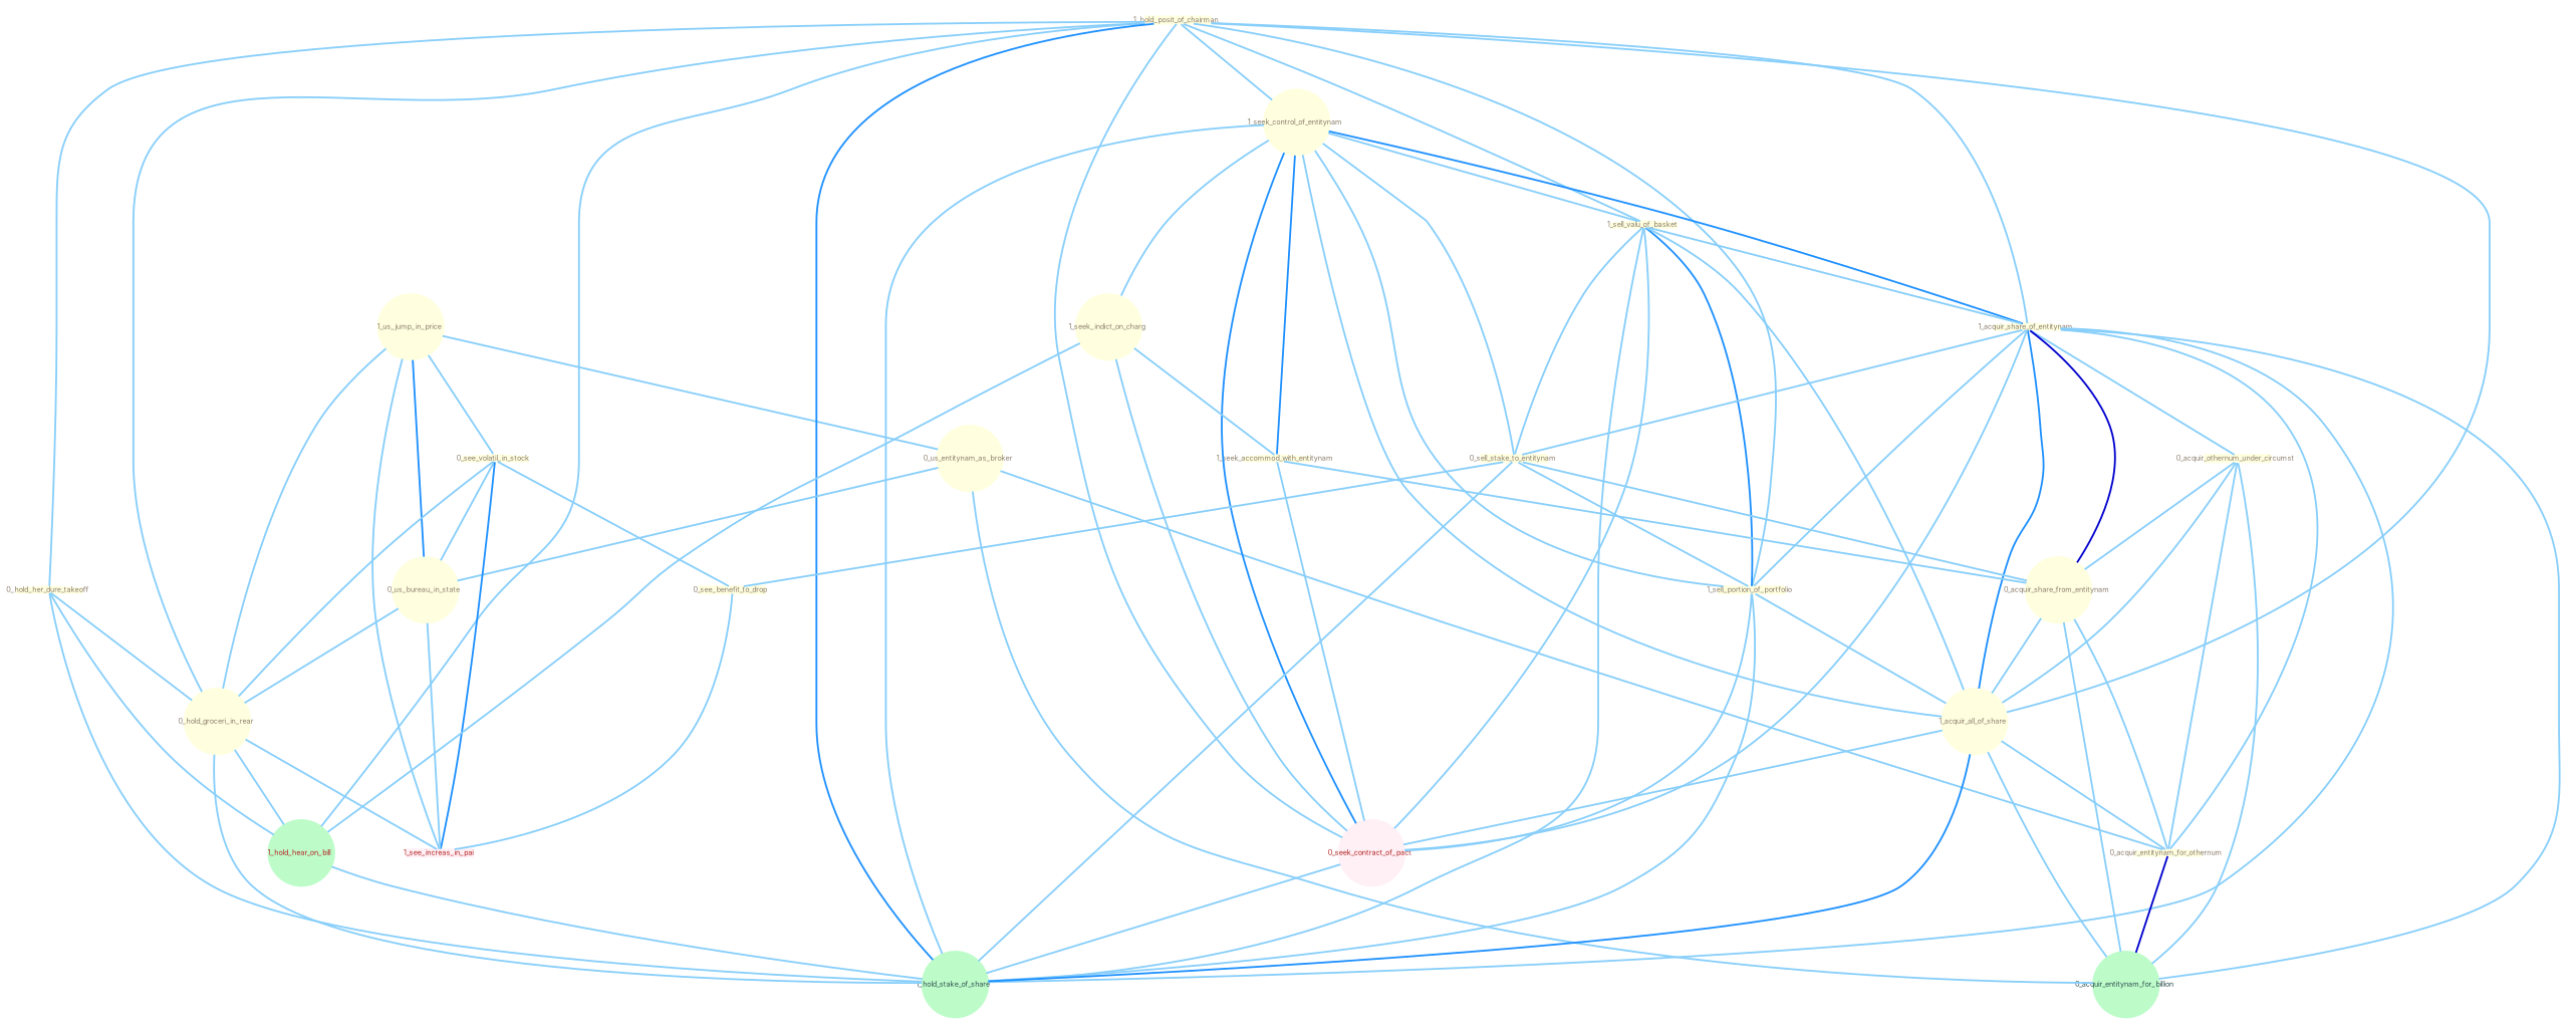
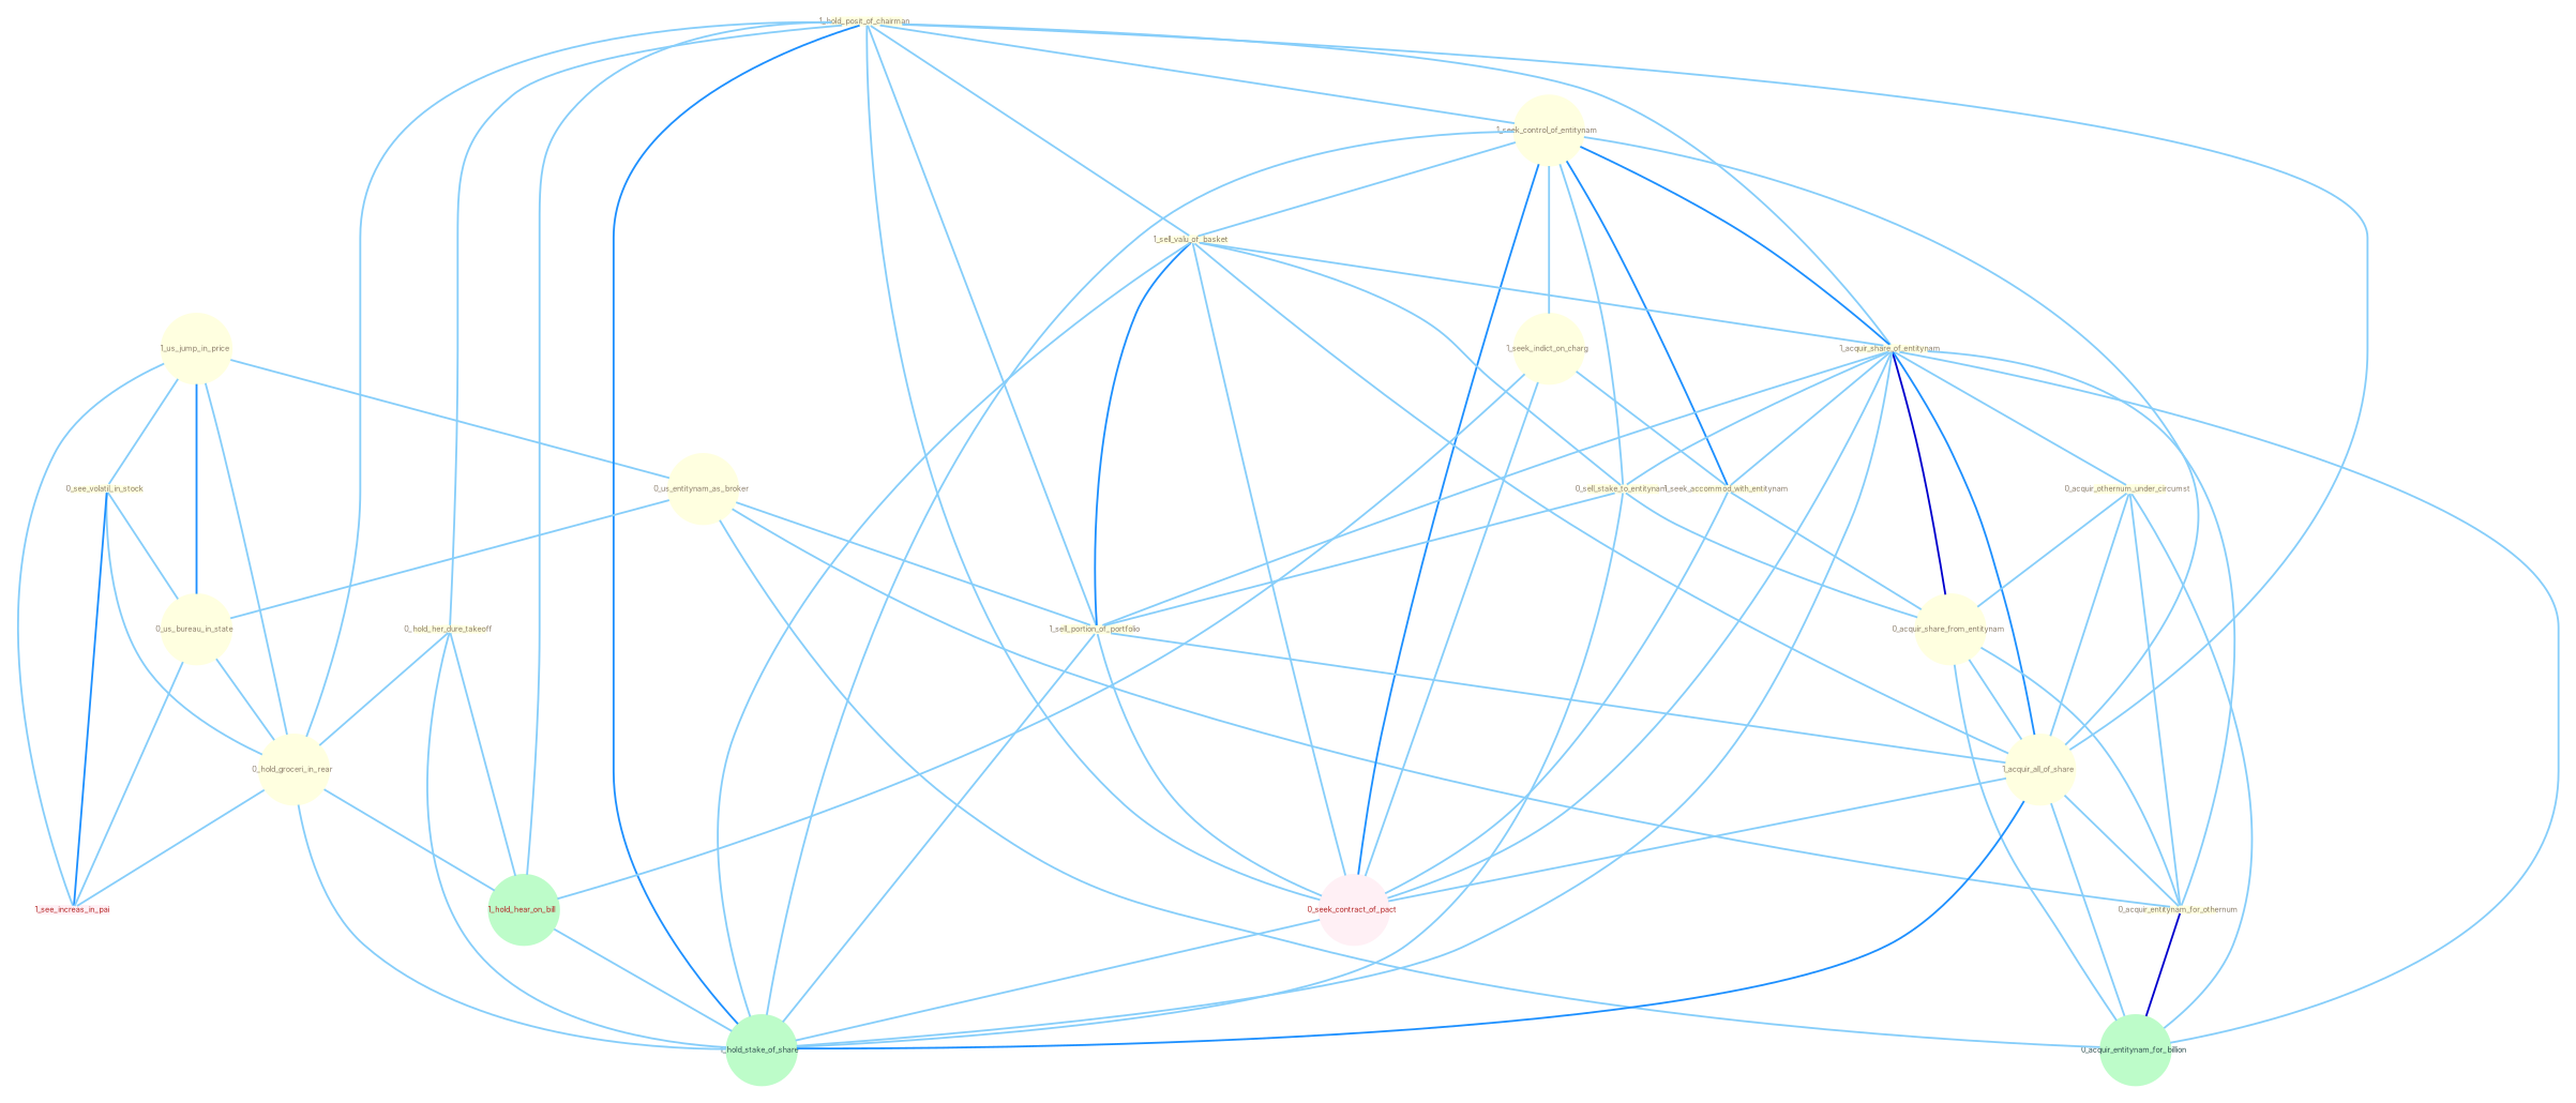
  graph {
    fontname=Inter
    node [color="#ffffe0" fixedsize=true fontcolor="#8b7d6b" fontname=Inter fontsize=4 shape=circle style=filled]
    edge [color="#87cefa" fontname=Inter w=1]
    "1_us_jump_in_price " [height=.06 width=.5]
    "1_hold_posit_of_chairman " [height=.06 shape=note width=.5]
    "0_us_entitynam_as_broker " [height=.06 width=.5]
    "0_see_volatil_in_stock " [height=.06 shape=house width=.5]
    "1_seek_control_of_entitynam " [height=.06 width=.5]
    "1_sell_valu_of_basket " [height=.06 shape=house width=.5]
    "0_hold_her_dure_takeoff " [height=.06 shape=house width=.5]
    "1_acquir_share_of_entitynam " [height=.06 shape=house width=.5]
    "0_sell_stake_to_entitynam " [height=.06 shape=note width=.5]
    "0_us_bureau_in_state " [height=.06 width=.5]
    "1_seek_indict_on_charg " [height=.06 width=.5]
    "1_seek_accommod_with_entitynam " [height=.06 shape=house width=.5]
    "0_acquir_othernum_under_circumst " [height=.06 shape=note width=.5]
    "0_acquir_share_from_entitynam " [height=.06 width=.5]
    "1_sell_portion_of_portfolio " [height=.06 shape=note width=.5]
    "0_hold_groceri_in_rear " [height=.06 width=.5]
    "1_acquir_all_of_share " [height=.06 width=.5]
-   "0_see_benefit_to_drop " [height=.06 shape=note width=.5]
    "0_acquir_entitynam_for_othernum " [height=.06 shape=house width=.5]
    "0_seek_contract_of_pact " [color="#fff0f5" fontcolor="#b22222" height=.06 width=.5]
    "1_see_increas_in_pai " [color="#fff0f5" fontcolor="#b22222" height=.06 shape=note width=.5]
    "1_hold_hear_on_bill " [color="#BDFCC9" fontcolor="#b22222" height=.06 width=.5]
    "1_hold_stake_of_share " [color="#BDFCC9" fontcolor="#2f4f4f" height=.06 width=.5]
    "0_acquir_entitynam_for_billion " [color="#BDFCC9" fontcolor="#2f4f4f" height=.06 width=.5]
    subgraph sub_1 {
      "1_us_jump_in_price "
      "1_hold_posit_of_chairman "
      "0_us_entitynam_as_broker "
      "0_see_volatil_in_stock "
      "1_seek_control_of_entitynam "
      "1_sell_valu_of_basket "
      "0_hold_her_dure_takeoff "
      "1_acquir_share_of_entitynam "
      "0_sell_stake_to_entitynam "
      "0_us_bureau_in_state "
      "1_seek_indict_on_charg "
      "1_seek_accommod_with_entitynam "
      "0_acquir_othernum_under_circumst "
      "0_acquir_share_from_entitynam "
      "1_sell_portion_of_portfolio "
      "0_hold_groceri_in_rear "
      "1_acquir_all_of_share "
-     "0_see_benefit_to_drop "
      "0_acquir_entitynam_for_othernum "
    }
    subgraph sub_2 {
      "0_seek_contract_of_pact "
      "1_see_increas_in_pai "
    }
    "1_us_jump_in_price " -- "0_us_entitynam_as_broker "
    "1_us_jump_in_price " -- "0_see_volatil_in_stock "
    "1_us_jump_in_price " -- "0_us_bureau_in_state " [color="#1e90ff" w=2]
    "1_us_jump_in_price " -- "0_hold_groceri_in_rear "
    "1_us_jump_in_price " -- "1_see_increas_in_pai "
    "1_hold_posit_of_chairman " -- "1_seek_control_of_entitynam "
    "1_hold_posit_of_chairman " -- "1_sell_valu_of_basket "
    "1_hold_posit_of_chairman " -- "0_hold_her_dure_takeoff "
    "1_hold_posit_of_chairman " -- "1_acquir_share_of_entitynam "
    "1_hold_posit_of_chairman " -- "1_sell_portion_of_portfolio "
    "1_hold_posit_of_chairman " -- "0_hold_groceri_in_rear "
    "1_hold_posit_of_chairman " -- "1_acquir_all_of_share "
    "1_hold_posit_of_chairman " -- "0_seek_contract_of_pact "
    "1_hold_posit_of_chairman " -- "1_hold_hear_on_bill "
    "1_hold_posit_of_chairman " -- "1_hold_stake_of_share " [color="#1e90ff" w=2]
    "0_us_entitynam_as_broker " -- "0_us_bureau_in_state "
    "0_us_entitynam_as_broker " -- "0_acquir_entitynam_for_othernum "
    "0_us_entitynam_as_broker " -- "0_acquir_entitynam_for_billion "
    "0_see_volatil_in_stock " -- "0_us_bureau_in_state "
    "0_see_volatil_in_stock " -- "0_hold_groceri_in_rear "
-   "0_see_volatil_in_stock " -- "0_see_benefit_to_drop "
    "0_see_volatil_in_stock " -- "1_see_increas_in_pai " [color="#1e90ff" w=2]
    "1_seek_control_of_entitynam " -- "1_sell_valu_of_basket "
    "1_seek_control_of_entitynam " -- "1_acquir_share_of_entitynam " [color="#1e90ff" w=2]
    "1_seek_control_of_entitynam " -- "0_sell_stake_to_entitynam "
    "1_seek_control_of_entitynam " -- "1_seek_indict_on_charg "
    "1_seek_control_of_entitynam " -- "1_seek_accommod_with_entitynam " [color="#1e90ff" w=2]
-   "1_seek_control_of_entitynam " -- "1_sell_portion_of_portfolio "
+   "0_us_entitynam_as_broker " -- "1_sell_portion_of_portfolio "
    "1_seek_control_of_entitynam " -- "1_acquir_all_of_share "
    "1_seek_control_of_entitynam " -- "0_seek_contract_of_pact " [color="#1e90ff" w=2]
    "1_seek_control_of_entitynam " -- "1_hold_stake_of_share "
    "1_sell_valu_of_basket " -- "1_acquir_share_of_entitynam "
    "1_sell_valu_of_basket " -- "0_sell_stake_to_entitynam "
    "1_sell_valu_of_basket " -- "1_sell_portion_of_portfolio " [color="#1e90ff" w=2]
    "1_sell_valu_of_basket " -- "1_acquir_all_of_share "
    "1_sell_valu_of_basket " -- "0_seek_contract_of_pact "
    "1_sell_valu_of_basket " -- "1_hold_stake_of_share "
    "0_hold_her_dure_takeoff " -- "0_hold_groceri_in_rear "
    "0_hold_her_dure_takeoff " -- "1_hold_hear_on_bill "
    "0_hold_her_dure_takeoff " -- "1_hold_stake_of_share "
    "1_acquir_share_of_entitynam " -- "0_sell_stake_to_entitynam "
+   "1_acquir_share_of_entitynam " -- "1_seek_accommod_with_entitynam "
    "1_acquir_share_of_entitynam " -- "0_acquir_othernum_under_circumst "
    "1_acquir_share_of_entitynam " -- "0_acquir_share_from_entitynam " [color="#0000cd" w=3]
    "1_acquir_share_of_entitynam " -- "1_sell_portion_of_portfolio "
    "1_acquir_share_of_entitynam " -- "1_acquir_all_of_share " [color="#1e90ff" w=2]
    "1_acquir_share_of_entitynam " -- "0_acquir_entitynam_for_othernum "
    "1_acquir_share_of_entitynam " -- "0_seek_contract_of_pact "
    "1_acquir_share_of_entitynam " -- "1_hold_stake_of_share "
    "1_acquir_share_of_entitynam " -- "0_acquir_entitynam_for_billion "
    "0_sell_stake_to_entitynam " -- "0_acquir_share_from_entitynam "
    "0_sell_stake_to_entitynam " -- "1_sell_portion_of_portfolio "
-   "0_sell_stake_to_entitynam " -- "0_see_benefit_to_drop "
    "0_sell_stake_to_entitynam " -- "1_hold_stake_of_share "
    "0_us_bureau_in_state " -- "0_hold_groceri_in_rear "
    "0_us_bureau_in_state " -- "1_see_increas_in_pai "
    "1_seek_indict_on_charg " -- "1_seek_accommod_with_entitynam "
    "1_seek_indict_on_charg " -- "0_seek_contract_of_pact "
    "1_seek_indict_on_charg " -- "1_hold_hear_on_bill "
    "1_seek_accommod_with_entitynam " -- "0_acquir_share_from_entitynam "
    "1_seek_accommod_with_entitynam " -- "0_seek_contract_of_pact "
    "0_acquir_othernum_under_circumst " -- "0_acquir_share_from_entitynam "
    "0_acquir_othernum_under_circumst " -- "1_acquir_all_of_share "
    "0_acquir_othernum_under_circumst " -- "0_acquir_entitynam_for_othernum "
    "0_acquir_othernum_under_circumst " -- "0_acquir_entitynam_for_billion "
    "0_acquir_share_from_entitynam " -- "1_acquir_all_of_share "
    "0_acquir_share_from_entitynam " -- "0_acquir_entitynam_for_othernum "
    "0_acquir_share_from_entitynam " -- "0_acquir_entitynam_for_billion "
    "1_sell_portion_of_portfolio " -- "1_acquir_all_of_share "
    "1_sell_portion_of_portfolio " -- "0_seek_contract_of_pact "
    "1_sell_portion_of_portfolio " -- "1_hold_stake_of_share "
    "0_hold_groceri_in_rear " -- "1_see_increas_in_pai "
    "0_hold_groceri_in_rear " -- "1_hold_hear_on_bill "
    "0_hold_groceri_in_rear " -- "1_hold_stake_of_share "
    "1_acquir_all_of_share " -- "0_acquir_entitynam_for_othernum "
    "1_acquir_all_of_share " -- "0_seek_contract_of_pact "
    "1_acquir_all_of_share " -- "1_hold_stake_of_share " [color="#1e90ff" w=2]
    "1_acquir_all_of_share " -- "0_acquir_entitynam_for_billion "
-   "0_see_benefit_to_drop " -- "1_see_increas_in_pai "
    "0_acquir_entitynam_for_othernum " -- "0_acquir_entitynam_for_billion " [color="#0000cd" w=3]
    "0_seek_contract_of_pact " -- "1_hold_stake_of_share "
    "1_hold_hear_on_bill " -- "1_hold_stake_of_share "
  }
